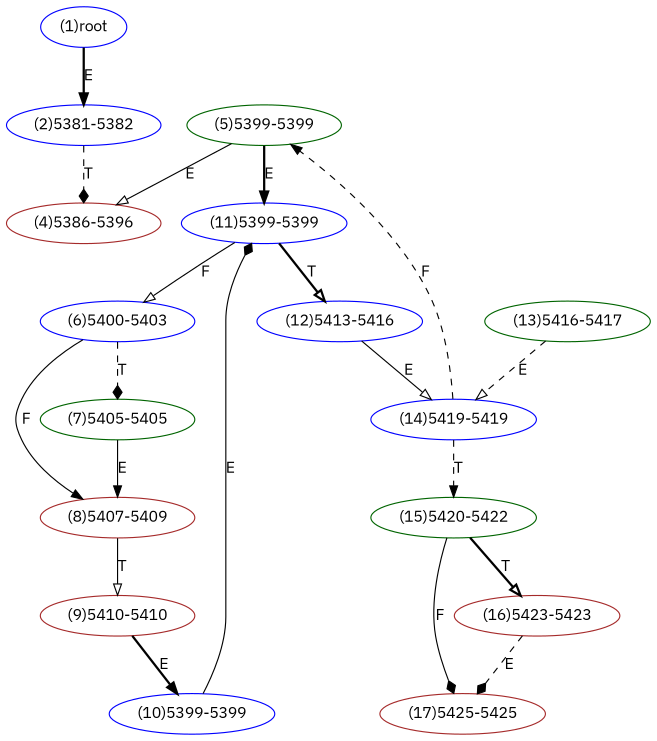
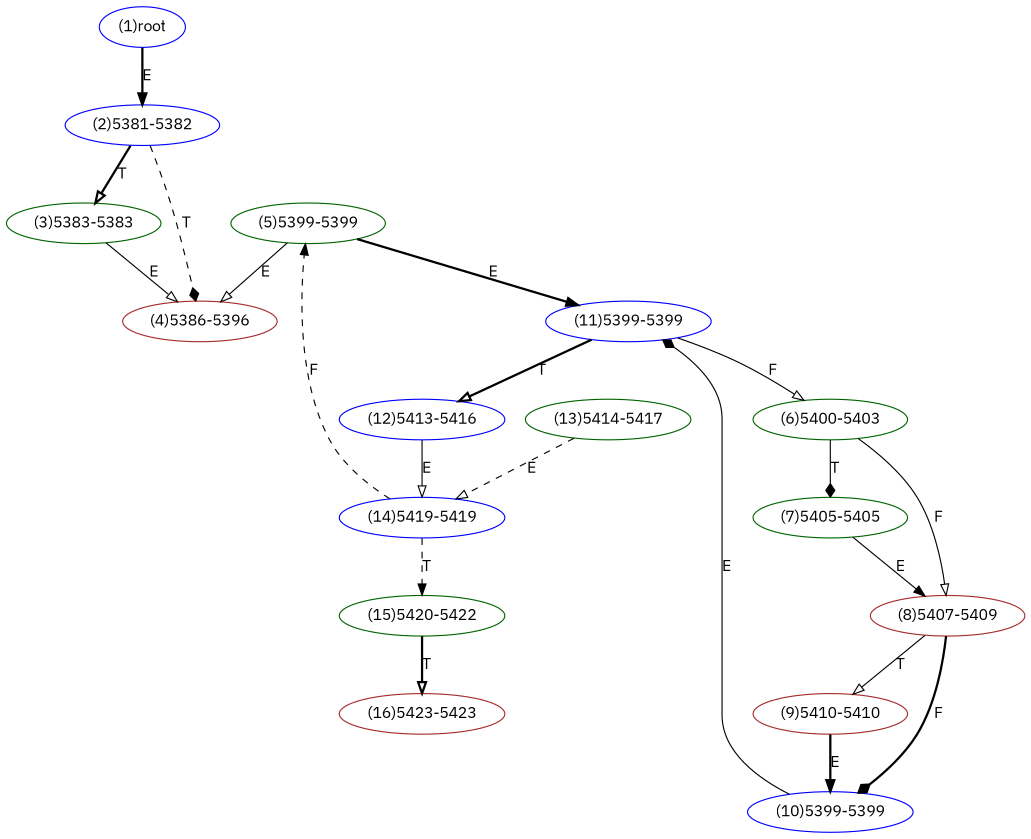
  digraph {
    fontname="IBM Plex Sans"
    node [color=blue fontname="IBM Plex Sans"]
    edge [arrowhead=onormal fontname="IBM Plex Sans" style=solid]
    n1 [label="(1)root"]
    n2 [label="(2)5381-5382"]
+   n3 [color=darkgreen label="(3)5383-5383"]
    n4 [color=brown label="(4)5386-5396"]
    n5 [color=darkgreen label="(5)5399-5399"]
    n6 [label="(11)5399-5399"]
-   n7 [label="(6)5400-5403"]
+   n7 [color=darkgreen label="(6)5400-5403"]
    n8 [label="(12)5413-5416"]
    n9 [color=darkgreen label="(7)5405-5405"]
    n10 [color=brown label="(8)5407-5409"]
    n11 [color=brown label="(9)5410-5410"]
    n12 [label="(10)5399-5399"]
    n13 [label="(14)5419-5419"]
    n14 [color=darkgreen label="(15)5420-5422"]
-   n15 [color=darkgreen label="(13)5416-5417"]
-   n16 [color=brown label="(17)5425-5425"]
+   n15 [color=darkgreen label="(13)5414-5417"]
    n17 [color=brown label="(16)5423-5423"]
    n1 -> n2 [arrowhead=normal label=E style=bold]
+   n2 -> n3 [label=T style=bold]
    n2 -> n4 [arrowhead=diamond label=T style=dashed]
+   n3 -> n4 [label=E]
    n5 -> n4 [label=E]
    n5 -> n6 [arrowhead=normal label=E style=bold]
    n6 -> n7 [label=F]
    n6 -> n8 [label=T style=bold]
-   n7 -> n9 [arrowhead=diamond label=T style=dashed]
-   n7 -> n10 [arrowhead=normal label=F]
+   n7 -> n9 [arrowhead=diamond label=T]
+   n7 -> n10 [label=F]
    n8 -> n13 [label=E]
    n9 -> n10 [arrowhead=normal label=E]
    n10 -> n11 [label=T]
+   n10 -> n12 [arrowhead=diamond label=F style=bold]
    n11 -> n12 [arrowhead=normal label=E style=bold]
    n12 -> n6 [arrowhead=diamond label=E]
    n13 -> n5 [arrowhead=normal label=F style=dashed]
    n13 -> n14 [arrowhead=normal label=T style=dashed]
-   n14 -> n16 [arrowhead=diamond label=F]
    n14 -> n17 [label=T style=bold]
    n15 -> n13 [label=E style=dashed]
-   n17 -> n16 [arrowhead=diamond label=E style=dashed]
  }
